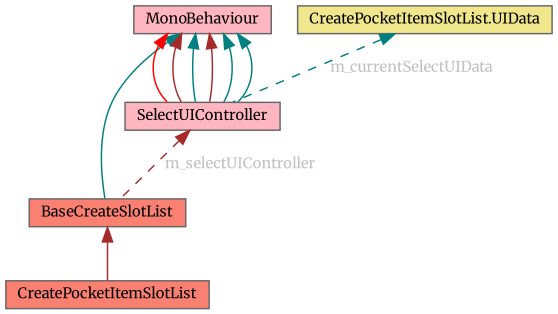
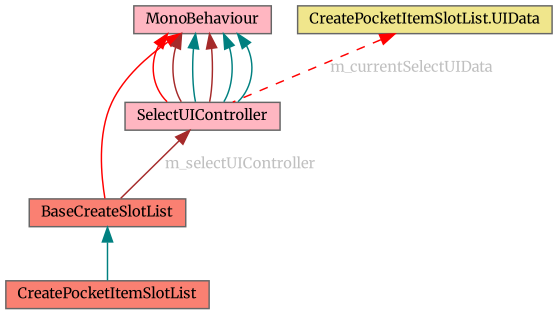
  digraph {
    fontname=Merriweather
    node [color=gray40 fillcolor=salmon fontname=Merriweather fontsize=10 shape=box style=filled]
    edge [color=teal dir=back fontname=Merriweather fontsize=10 labelfontname=Helvetica labelfontsize=10 style=solid]
    n1 [fontcolor=black height=0.2 label=CreatePocketItemSlotList width=0.4]
    n2 [height=0.2 label=BaseCreateSlotList width=0.4]
    n3 [fillcolor=lightpink height=0.2 label=MonoBehaviour width=0.4]
    n4 [fillcolor=lightpink height=0.2 label=SelectUIController width=0.4]
    n5 [fillcolor=khaki height=0.2 label="CreatePocketItemSlotList.UIData" width=0.4]
-   n2 -> n1 [color=brown]
-   n3 -> n2
+   n2 -> n1
+   n3 -> n2 [color=red]
    n3 -> n4 [color=red]
    n3 -> n4 [color=brown]
    n3 -> n4
    n3 -> n4 [color=brown]
    n3 -> n4
    n3 -> n4
-   n4 -> n2 [color=brown fontcolor=grey label=" m_selectUIController" style=dashed]
-   n5 -> n4 [fontcolor=grey label=" m_currentSelectUIData" style=dashed]
+   n4 -> n2 [color=brown fontcolor=grey label=" m_selectUIController"]
+   n5 -> n4 [color=red fontcolor=grey label=" m_currentSelectUIData" style=dashed]
  }
